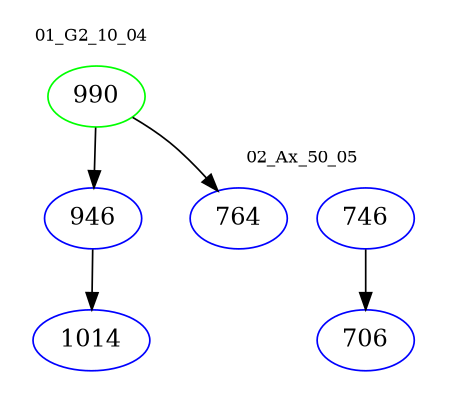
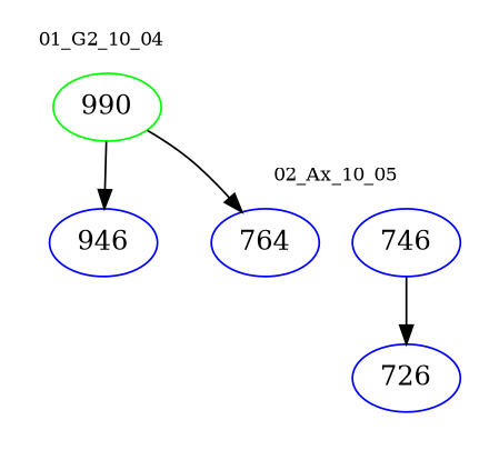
  digraph {
    node [color=blue]
    edge [color=black]
    n1 [label=746]
-   n2 [label=706]
+   n2 [label=726]
    n3 [label=764]
    n4 [color=green label=990]
    n5 [label=946]
-   n6 [label=1014]
    subgraph cluster_1 {
      color=white
      fontsize=10
-     label="02_Ax_50_05"
+     label="02_Ax_10_05"
      n1
      n2
      n3
    }
    subgraph cluster_2 {
      color=white
      fontsize=10
      label="01_G2_10_04"
      n4
      n5
-     n6
    }
    n1 -> n2
    n4 -> n3
    n4 -> n5
-   n5 -> n6
  }
